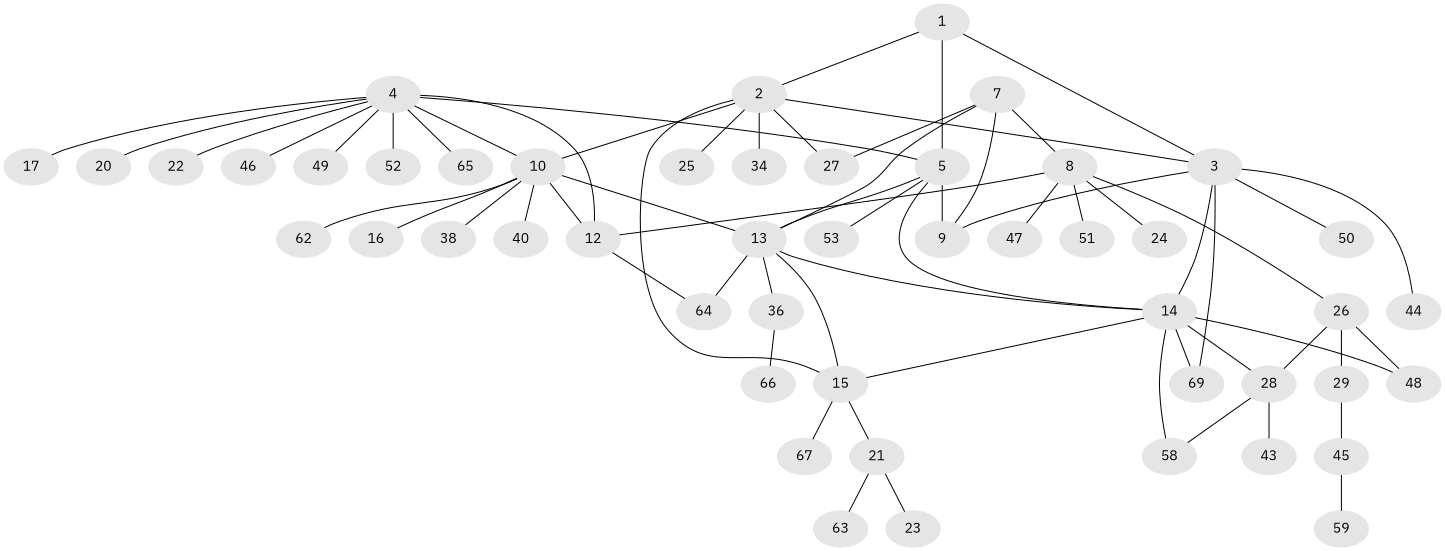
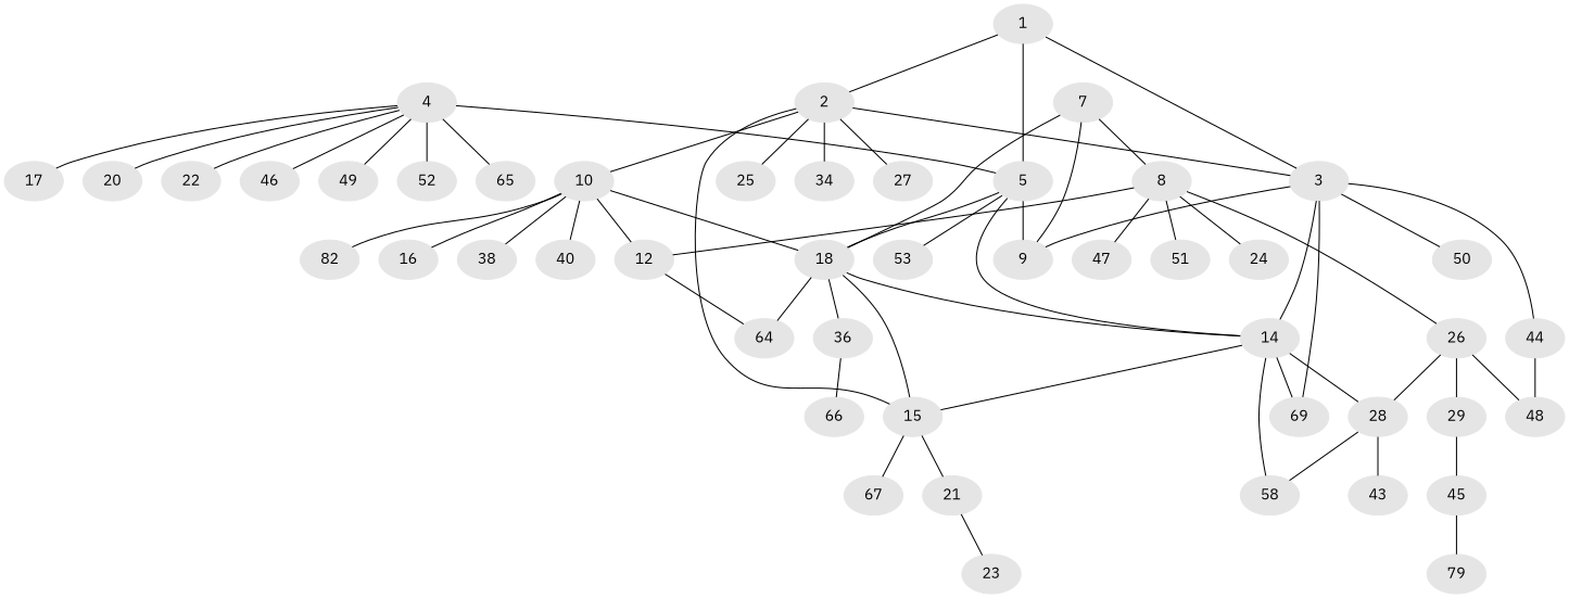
  graph {
    fontname="IBM Plex Sans"
    node [color=gray90 fontname="IBM Plex Sans" style=filled]
    edge [fontname="IBM Plex Sans"]
    2 [super="+31"]
    3 [super="+55"]
    10 [super="+18"]
    15 [super="+35"]
    25
    27 [super="+39"]
    34
    1
    5 [super="+6"]
    9
    14 [super="+57"]
    44
    50
    69
-   13 [super="+19"]
+   13 [super="+19" label=18]
    53 [super="+56"]
    12
    16 [super="+37"]
    38
    40
-   62
+   62 [label=82]
    21 [super="+30"]
    67
    28 [super="+33"]
    48
    58
    4 [super="+11"]
    17 [super="+61"]
    20
    22
    46
    49
    52
    65
    64
    36 [super="+41"]
    7 [super="+32"]
    8 [super="+68"]
    24 [super="+54"]
    26 [super="+60"]
    47
    51
    29
    66
    43
    23 [super="+42"]
-   63
    45
-   59
+   59 [label=79]
    2 -- 3
    2 -- 10
    2 -- 15
    2 -- 25
    2 -- 27
    2 -- 34
    3 -- 9
    3 -- 14
    3 -- 44
    3 -- 50
    3 -- 69
    10 -- 13
    10 -- 12
    10 -- 16
    10 -- 38
    10 -- 40
    10 -- 62
    15 -- 21
    15 -- 67
    1 -- 2
    1 -- 3
    1 -- 5
    5 -- 9
    5 -- 14
    5 -- 13
    5 -- 53
    14 -- 15
    14 -- 69
    14 -- 28
-   14 -- 48
+   44 -- 48
    14 -- 58
    13 -- 15
    13 -- 14
    13 -- 64
    13 -- 36
    12 -- 64
    21 -- 23
-   21 -- 63
    28 -- 58
    28 -- 43
-   4 -- 10
    4 -- 5 [weight=2]
-   4 -- 12
    4 -- 17
    4 -- 20
    4 -- 22
    4 -- 46
    4 -- 49
    4 -- 52
    4 -- 65
    36 -- 66
-   7 -- 27
    7 -- 9
    7 -- 13
    7 -- 8
    8 -- 12
    8 -- 24
    8 -- 26
    8 -- 47
    8 -- 51
    26 -- 28
    26 -- 48
    26 -- 29
    29 -- 45
    45 -- 59
  }
